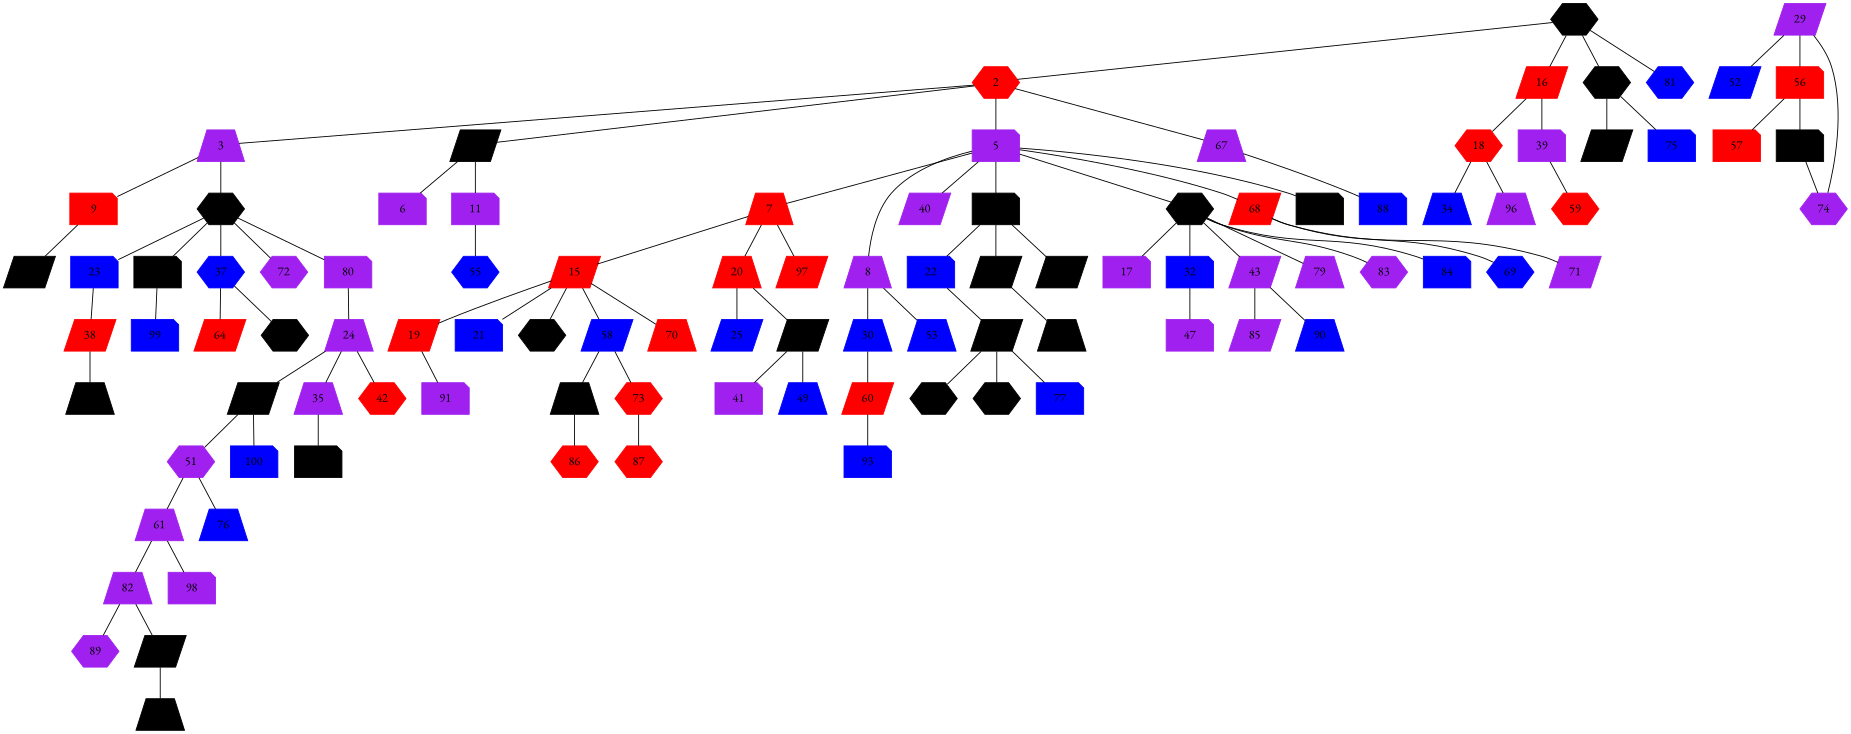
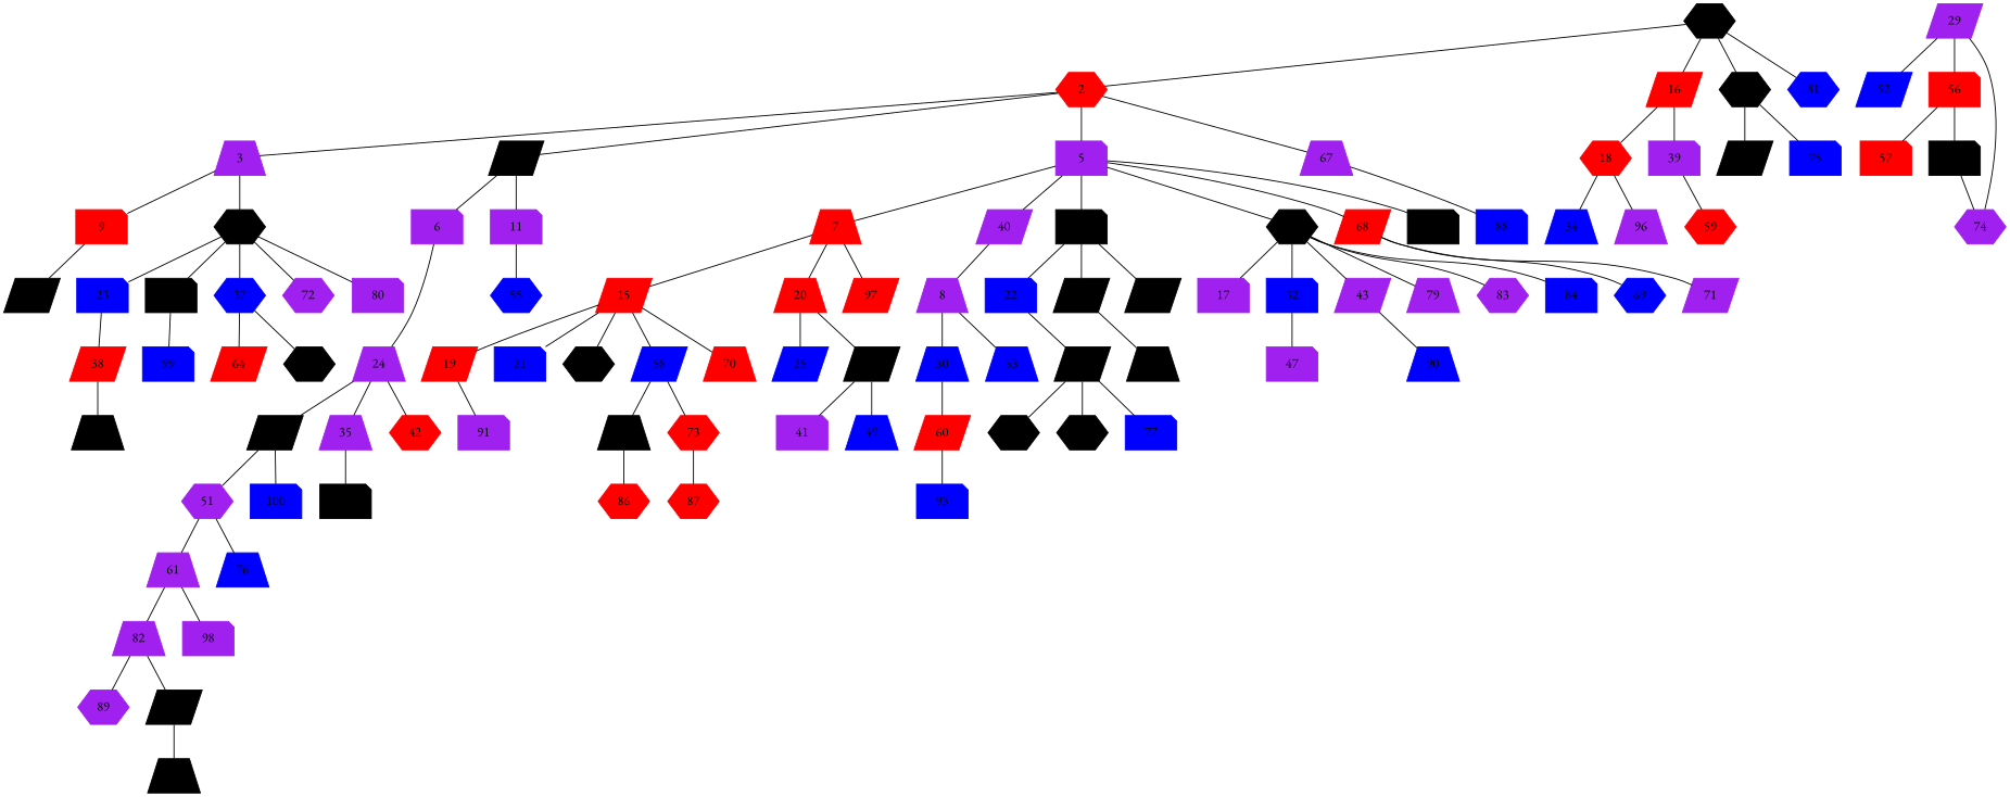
  graph {
    fontname="EB Garamond"
    node [color=purple fontname="EB Garamond" shape=note style=filled]
    edge [fontname="EB Garamond"]
    1 [color=black shape=hexagon]
    2 [color=red shape=hexagon]
    16 [color=red shape=parallelogram]
    26 [color=black shape=hexagon]
    81 [color=blue shape=hexagon]
    3 [shape=trapezium]
    4 [color=black shape=parallelogram]
    5
    67 [shape=trapezium]
    18 [color=red shape=hexagon]
    39
    66 [color=black shape=parallelogram]
    75 [color=blue]
    9 [color=red]
    12 [color=black shape=hexagon]
    6
    11
    7 [color=red shape=trapezium]
    8 [shape=trapezium]
    13 [color=black]
    14 [color=black shape=hexagon]
    40 [shape=parallelogram]
    68 [color=red shape=parallelogram]
    78 [color=black]
    88 [color=blue]
    10 [color=black shape=parallelogram]
    23 [color=blue]
    27 [color=black]
    37 [color=blue shape=hexagon]
    72 [shape=hexagon]
    80
    29 [shape=parallelogram]
    52 [color=blue shape=parallelogram]
    56 [color=red]
    24 [shape=trapezium]
    55 [color=blue shape=hexagon]
    15 [color=red shape=parallelogram]
    20 [color=red shape=trapezium]
    97 [color=red shape=parallelogram]
    30 [color=blue shape=trapezium]
    53 [color=blue shape=trapezium]
    22 [color=blue]
    31 [color=black shape=parallelogram]
    44 [color=black shape=parallelogram]
    17
    32 [color=blue]
    43 [shape=parallelogram]
    79 [shape=trapezium]
    83 [shape=hexagon]
    84 [color=blue]
    69 [color=blue shape=hexagon]
    71 [shape=parallelogram]
    33 [color=black shape=parallelogram]
    35 [shape=trapezium]
    42 [color=red shape=hexagon]
    19 [color=red shape=parallelogram]
    21 [color=blue]
    36 [color=black shape=hexagon]
    58 [color=blue shape=parallelogram]
    70 [color=red shape=trapezium]
    25 [color=blue shape=parallelogram]
    28 [color=black shape=parallelogram]
    60 [color=red shape=parallelogram]
    38 [color=red shape=parallelogram]
    99 [color=blue]
    64 [color=red shape=parallelogram]
    65 [color=black shape=hexagon]
    48 [color=black shape=parallelogram]
    46 [color=black shape=trapezium]
    47
-   85 [shape=parallelogram]
    90 [color=blue shape=trapezium]
    91
    63 [color=black shape=trapezium]
    73 [color=red shape=hexagon]
    34 [color=blue shape=trapezium]
    96 [shape=trapezium]
    59 [color=red shape=hexagon]
    41
    49 [color=blue shape=trapezium]
    50 [color=black shape=hexagon]
    54 [color=black shape=hexagon]
    77 [color=blue]
    92 [color=black shape=trapezium]
    51 [shape=hexagon]
    100 [color=blue]
    45 [color=black]
    57 [color=red]
    62 [color=black]
    93 [color=blue]
    61 [shape=trapezium]
    76 [color=blue shape=trapezium]
    82 [shape=trapezium]
    98
    74 [shape=hexagon]
    86 [color=red shape=hexagon]
    87 [color=red shape=hexagon]
    89 [shape=hexagon]
    94 [color=black shape=parallelogram]
    95 [color=black shape=trapezium]
    1 -- 2
    1 -- 16
    1 -- 26
    1 -- 81
    2 -- 3
    2 -- 4
    2 -- 5
    2 -- 67
    16 -- 18
    16 -- 39
    26 -- 66
    26 -- 75
    3 -- 9
    3 -- 12
    4 -- 6
    4 -- 11
    5 -- 7
-   5 -- 8
+   40 -- 8
    5 -- 13
    5 -- 14
    5 -- 40
    5 -- 68
    5 -- 78
    67 -- 88
    18 -- 34
    18 -- 96
    39 -- 59
    9 -- 10
    12 -- 23
    12 -- 27
    12 -- 37
    12 -- 72
    12 -- 80
-   80 -- 24
+   6 -- 24
    11 -- 55
    7 -- 15
    7 -- 20
    7 -- 97
    8 -- 30
    8 -- 53
    13 -- 22
    13 -- 31
    13 -- 44
    14 -- 17
    14 -- 32
    14 -- 43
    14 -- 79
    14 -- 83
    14 -- 84
    68 -- 69
    68 -- 71
    23 -- 38
    27 -- 99
    37 -- 64
    37 -- 65
    29 -- 52
    29 -- 56
    56 -- 57
    56 -- 62
    24 -- 33
    24 -- 35
    24 -- 42
    15 -- 19
    15 -- 21
    15 -- 36
    15 -- 58
    15 -- 70
    20 -- 25
    20 -- 28
    30 -- 60
    22 -- 48
    31 -- 46
    32 -- 47
-   43 -- 85
    43 -- 90
    33 -- 51
    33 -- 100
    35 -- 45
    19 -- 91
    58 -- 63
    58 -- 73
    28 -- 41
    28 -- 49
    60 -- 93
    38 -- 92
    48 -- 50
    48 -- 54
    48 -- 77
    63 -- 86
    73 -- 87
    51 -- 61
    51 -- 76
    62 -- 74
    61 -- 82
    61 -- 98
    82 -- 89
    82 -- 94
    74 -- 29
    94 -- 95
  }
